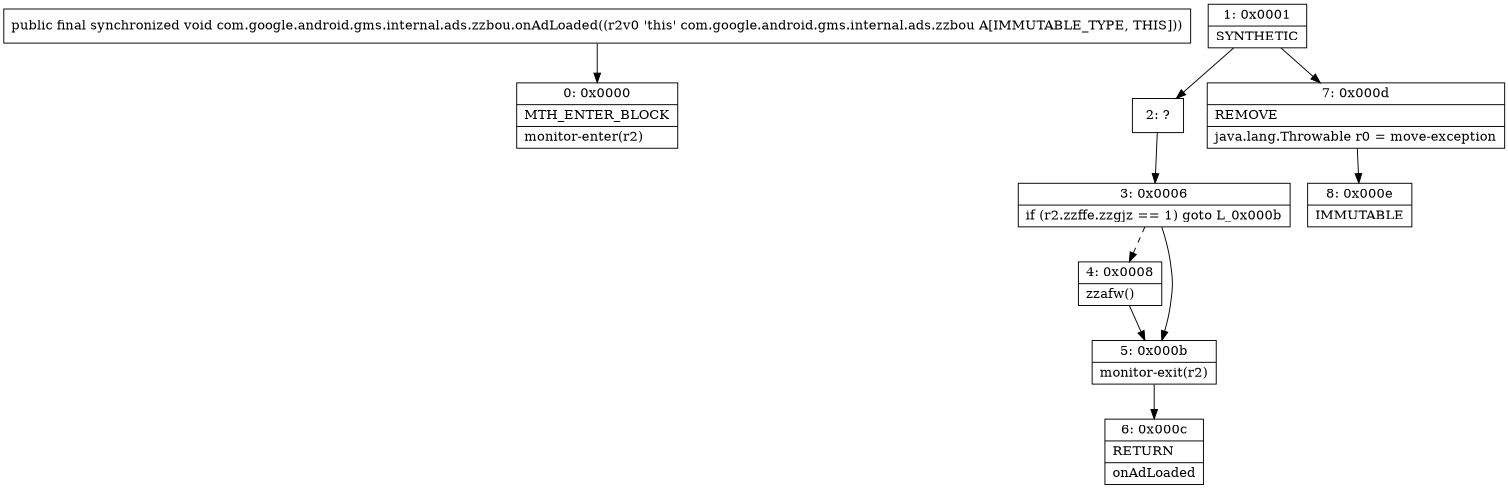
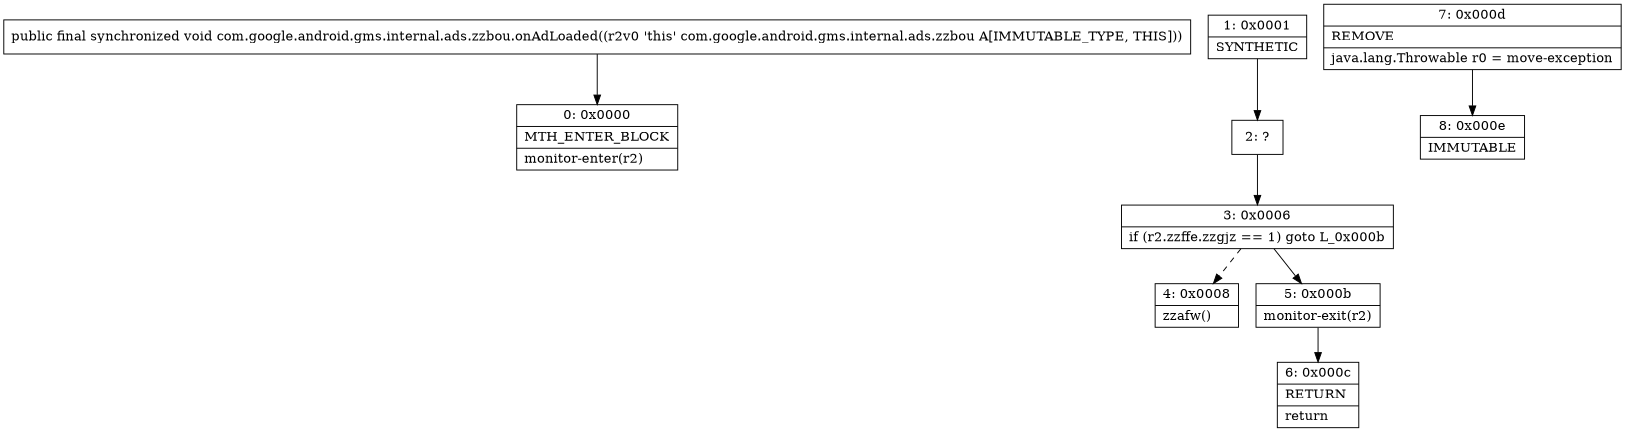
  digraph {
    node [shape=record]
    n1 [label="{0\:\ 0x0000|MTH_ENTER_BLOCK\l|monitor\-enter(r2)\l}"]
    n2 [label="{1\:\ 0x0001|SYNTHETIC\l}"]
    n3 [label="{2\:\ ?}"]
    n4 [label="{7\:\ 0x000d|REMOVE\l|java.lang.Throwable r0 = move\-exception\l}"]
    n5 [label="{3\:\ 0x0006|if (r2.zzffe.zzgjz == 1) goto L_0x000b\l}"]
    n6 [label="{8\:\ 0x000e|IMMUTABLE\l}"]
    n7 [label="{4\:\ 0x0008|zzafw()\l}"]
    n8 [label="{5\:\ 0x000b|monitor\-exit(r2)\l}"]
-   n9 [label="{6\:\ 0x000c|RETURN\l|onAdLoaded\l}"]
+   n9 [label="{6\:\ 0x000c|RETURN\l|return\l}"]
    n10 [label="{public final synchronized void com.google.android.gms.internal.ads.zzbou.onAdLoaded((r2v0 'this' com.google.android.gms.internal.ads.zzbou A[IMMUTABLE_TYPE, THIS])) }"]
    n2 -> n3
-   n2 -> n4
    n3 -> n5
    n4 -> n6
    n5 -> n7 [style=dashed]
    n5 -> n8
-   n7 -> n8
    n8 -> n9
    n10 -> n1
  }
